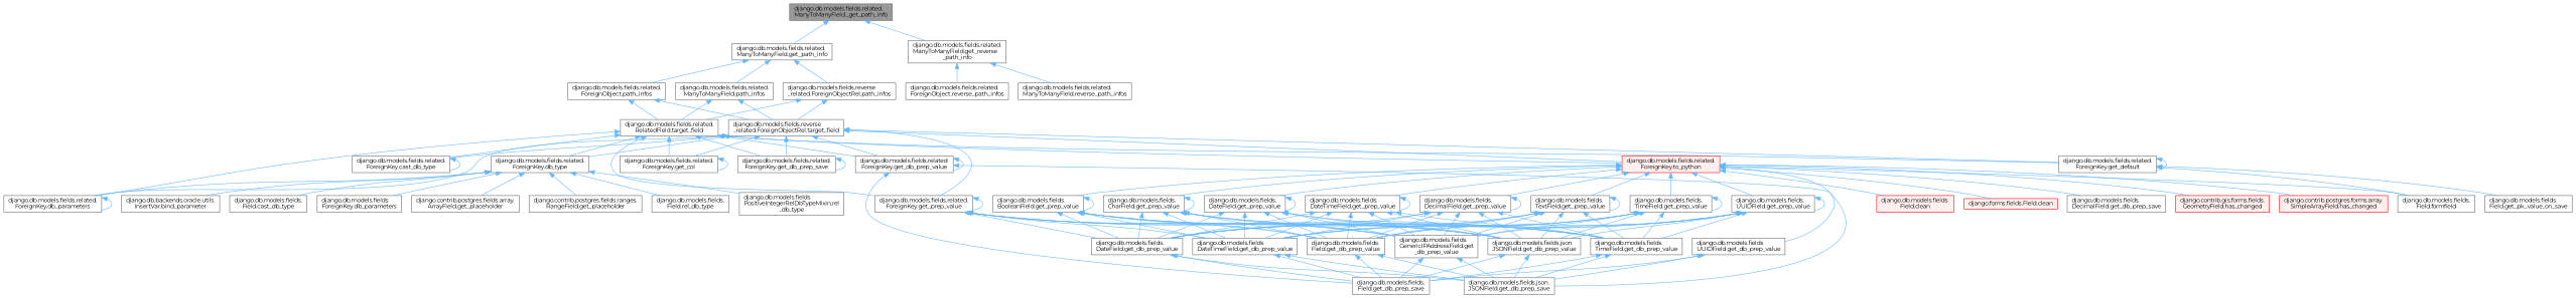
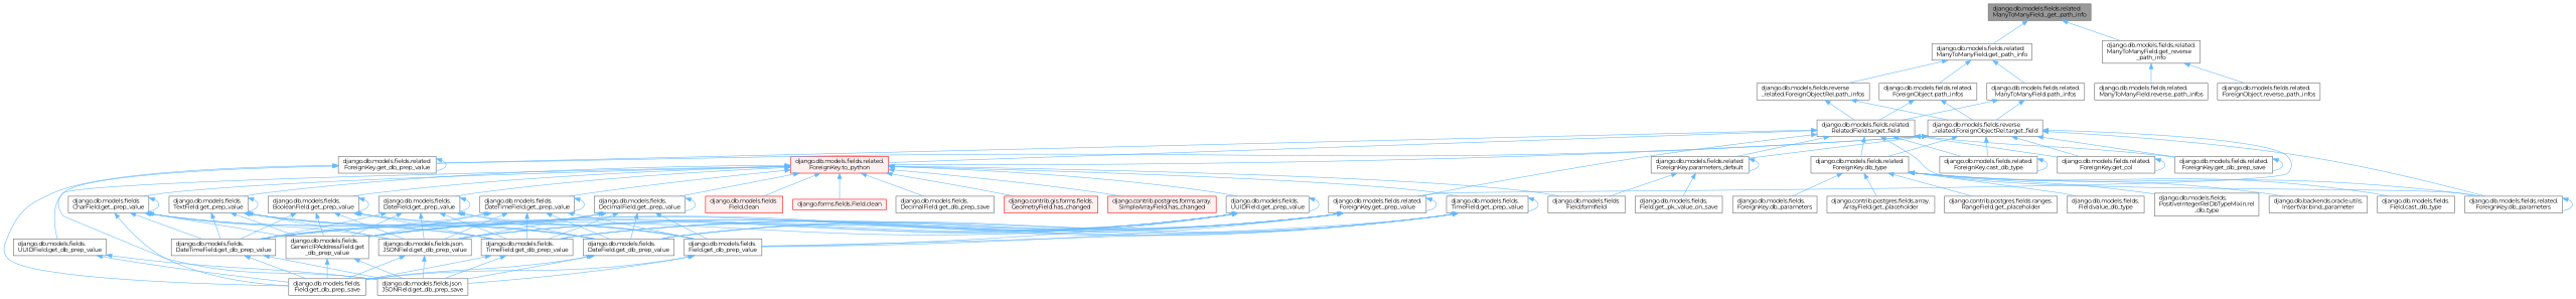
  digraph {
    fontname=Montserrat
    rankdir=TB
    node [color=grey40 fillcolor=white fontname=Montserrat fontsize=10 shape=box style=filled]
    edge [color=steelblue1 dir=back fontname=Montserrat fontsize=10 labelfontname=Helvetica labelfontsize=10 style=solid]
    n1 [color=gray40 fillcolor=grey60 fontcolor=black height=0.2 label="django.db.models.fields.related.\lManyToManyField._get_path_info" width=0.4]
    n2 [height=0.2 label="django.db.models.fields.related.\lManyToManyField.get_path_info" width=0.4]
    n3 [height=0.2 label="django.db.models.fields.related.\lManyToManyField.get_reverse\l_path_info" width=0.4]
    n4 [height=0.2 label="django.db.models.fields.related.\lForeignObject.path_infos" width=0.4]
    n5 [height=0.2 label="django.db.models.fields.related.\lManyToManyField.path_infos" width=0.4]
    n6 [height=0.2 label="django.db.models.fields.reverse\l_related.ForeignObjectRel.path_infos" width=0.4]
    n7 [height=0.2 label="django.db.models.fields.related.\lForeignObject.reverse_path_infos" width=0.4]
    n8 [height=0.2 label="django.db.models.fields.related.\lManyToManyField.reverse_path_infos" width=0.4]
    n9 [height=0.2 label="django.db.models.fields.related.\lRelatedField.target_field" width=0.4]
    n10 [height=0.2 label="django.db.models.fields.reverse\l_related.ForeignObjectRel.target_field" width=0.4]
    n11 [height=0.2 label="django.db.models.fields.related.\lForeignKey.cast_db_type" width=0.4]
    n12 [height=0.2 label="django.db.models.fields.related.\lForeignKey.db_parameters" width=0.4]
    n13 [height=0.2 label="django.db.models.fields.related.\lForeignKey.db_type" width=0.4]
    n14 [height=0.2 label="django.db.models.fields.related.\lForeignKey.get_col" width=0.4]
    n15 [height=0.2 label="django.db.models.fields.related.\lForeignKey.get_db_prep_save" width=0.4]
    n16 [height=0.2 label="django.db.models.fields.related.\lForeignKey.get_db_prep_value" width=0.4]
-   n17 [height=0.2 label="django.db.models.fields.related.\lForeignKey.get_default" width=0.4]
+   n17 [height=0.2 label="django.db.models.fields.related.\lForeignKey.parameters_default" width=0.4]
    n18 [height=0.2 label="django.db.models.fields.related.\lForeignKey.get_prep_value" width=0.4]
    n19 [color=red fillcolor="#FFF0F0" height=0.2 label="django.db.models.fields.related.\lForeignKey.to_python" width=0.4]
    n20 [height=0.2 label="django.db.backends.oracle.utils.\lInsertVar.bind_parameter" width=0.4]
    n21 [height=0.2 label="django.db.models.fields.\lField.cast_db_type" width=0.4]
    n22 [height=0.2 label="django.db.models.fields.\lForeignKey.db_parameters" width=0.4]
    n23 [height=0.2 label="django.contrib.postgres.fields.array.\lArrayField.get_placeholder" width=0.4]
    n24 [height=0.2 label="django.contrib.postgres.fields.ranges.\lRangeField.get_placeholder" width=0.4]
-   n25 [height=0.2 label="django.db.models.fields.\lField.rel_db_type" width=0.4]
+   n25 [height=0.2 label="django.db.models.fields.\lField.value_db_type" width=0.4]
    n26 [height=0.2 label="django.db.models.fields.\lPositiveIntegerRelDbTypeMixin.rel\l_db_type" width=0.4]
    n27 [height=0.2 label="django.db.models.fields.\lField.get_db_prep_save" width=0.4]
    n28 [height=0.2 label="django.db.models.fields.json.\lJSONField.get_db_prep_save" width=0.4]
    n29 [height=0.2 label="django.db.models.fields.\lField.formfield" width=0.4]
    n30 [height=0.2 label="django.db.models.fields.\lField.get_pk_value_on_save" width=0.4]
    n31 [height=0.2 label="django.db.models.fields.\lDateField.get_db_prep_value" width=0.4]
    n32 [height=0.2 label="django.db.models.fields.\lDateTimeField.get_db_prep_value" width=0.4]
    n33 [height=0.2 label="django.db.models.fields.\lField.get_db_prep_value" width=0.4]
    n34 [height=0.2 label="django.db.models.fields.\lGenericIPAddressField.get\l_db_prep_value" width=0.4]
    n35 [height=0.2 label="django.db.models.fields.json.\lJSONField.get_db_prep_value" width=0.4]
    n36 [height=0.2 label="django.db.models.fields.\lTimeField.get_db_prep_value" width=0.4]
    n37 [color=red fillcolor="#FFF0F0" height=0.2 label="django.db.models.fields.\lField.clean" width=0.4]
    n38 [color=red fillcolor="#FFF0F0" height=0.2 label="django.forms.fields.Field.clean" width=0.4]
    n39 [height=0.2 label="django.db.models.fields.\lDecimalField.get_db_prep_save" width=0.4]
    n40 [height=0.2 label="django.db.models.fields.\lUUIDField.get_db_prep_value" width=0.4]
    n41 [height=0.2 label="django.db.models.fields.\lBooleanField.get_prep_value" width=0.4]
    n42 [height=0.2 label="django.db.models.fields.\lCharField.get_prep_value" width=0.4]
    n43 [height=0.2 label="django.db.models.fields.\lDateField.get_prep_value" width=0.4]
    n44 [height=0.2 label="django.db.models.fields.\lDateTimeField.get_prep_value" width=0.4]
    n45 [height=0.2 label="django.db.models.fields.\lDecimalField.get_prep_value" width=0.4]
    n46 [height=0.2 label="django.db.models.fields.\lTextField.get_prep_value" width=0.4]
    n47 [height=0.2 label="django.db.models.fields.\lTimeField.get_prep_value" width=0.4]
    n48 [height=0.2 label="django.db.models.fields.\lUUIDField.get_prep_value" width=0.4]
    n49 [color=red fillcolor="#FFF0F0" height=0.2 label="django.contrib.gis.forms.fields.\lGeometryField.has_changed" width=0.4]
    n50 [color=red fillcolor="#FFF0F0" height=0.2 label="django.contrib.postgres.forms.array.\lSimpleArrayField.has_changed" width=0.4]
    n1 -> n2
    n1 -> n3
    n2 -> n4
    n2 -> n5
    n2 -> n6
    n3 -> n7
    n3 -> n8
    n4 -> n9
    n4 -> n10
    n5 -> n9
    n5 -> n10
    n6 -> n9
    n6 -> n10
    n9 -> n11
    n9 -> n12
    n9 -> n13
    n9 -> n14
    n9 -> n15
    n9 -> n16
    n9 -> n17
    n9 -> n18
    n9 -> n19
    n10 -> n11
    n10 -> n12
    n10 -> n13
    n10 -> n14
    n10 -> n15
    n10 -> n16
    n10 -> n17
    n10 -> n18
    n10 -> n19
    n11 -> n11
    n12 -> n12
    n13 -> n12
    n13 -> n20
    n13 -> n21
    n13 -> n22
    n13 -> n23
    n13 -> n24
    n13 -> n25
    n13 -> n26
    n14 -> n14
    n15 -> n15
    n16 -> n16
    n16 -> n27
    n16 -> n28
    n17 -> n17
    n17 -> n29
    n17 -> n30
    n18 -> n18
    n18 -> n31
    n18 -> n32
    n18 -> n33
    n18 -> n34
    n18 -> n35
    n18 -> n36
    n19 -> n29
    n19 -> n37
    n19 -> n38
    n19 -> n39
    n19 -> n40
    n19 -> n41
    n19 -> n42
    n19 -> n43
    n19 -> n44
    n19 -> n45
    n19 -> n46
    n19 -> n47
    n19 -> n48
    n19 -> n49
    n19 -> n50
    n31 -> n27
    n31 -> n28
    n32 -> n27
    n32 -> n28
    n33 -> n27
    n33 -> n28
    n34 -> n27
    n34 -> n28
    n35 -> n27
    n35 -> n28
    n36 -> n27
    n36 -> n28
    n40 -> n27
    n40 -> n28
    n41 -> n31
    n41 -> n32
    n41 -> n33
    n41 -> n34
    n41 -> n35
    n41 -> n36
    n41 -> n41
    n42 -> n31
    n42 -> n32
-   n42 -> n33
+   n42 -> n27
    n42 -> n34
    n42 -> n35
    n42 -> n36
    n42 -> n42
    n43 -> n31
    n43 -> n32
    n43 -> n33
    n43 -> n34
    n43 -> n35
    n43 -> n36
    n43 -> n43
    n44 -> n31
    n44 -> n32
    n44 -> n33
    n44 -> n34
    n44 -> n35
    n44 -> n36
    n44 -> n44
    n45 -> n31
    n45 -> n32
    n45 -> n33
    n45 -> n34
    n45 -> n35
    n45 -> n36
    n45 -> n45
    n46 -> n31
    n46 -> n32
    n46 -> n33
    n46 -> n34
    n46 -> n35
    n46 -> n36
    n46 -> n46
    n47 -> n31
-   n47 -> n32
    n47 -> n33
    n47 -> n34
    n47 -> n35
    n47 -> n36
    n47 -> n47
    n48 -> n31
    n48 -> n32
    n48 -> n33
    n48 -> n34
    n48 -> n35
    n48 -> n36
    n48 -> n48
  }
